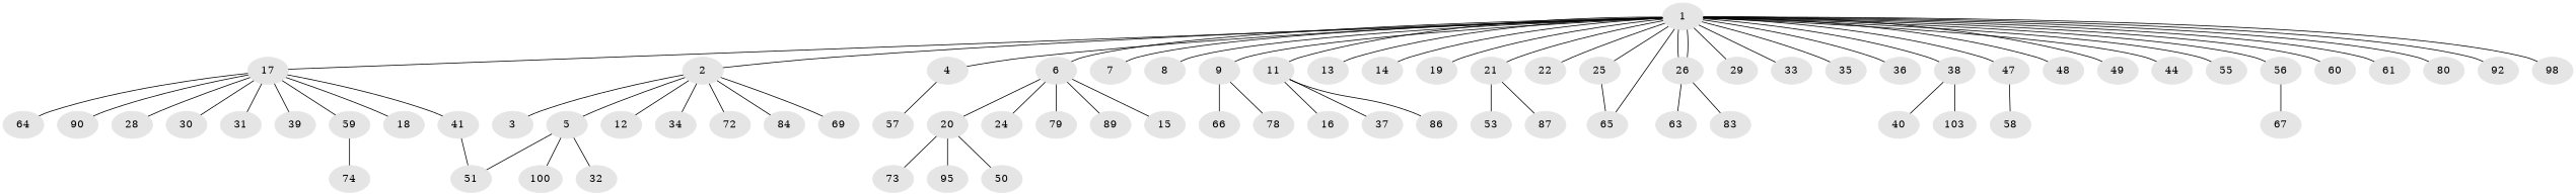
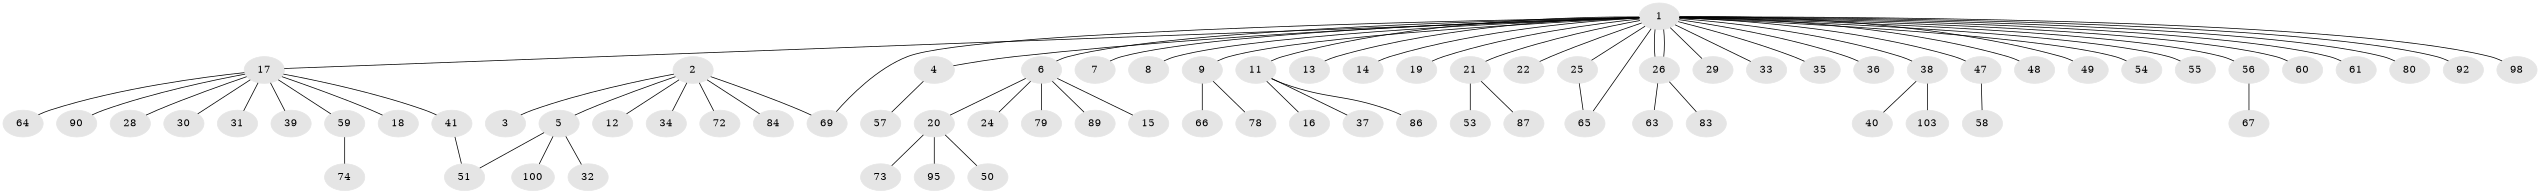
  graph {
    node [color=gray90 style=filled]
    1 [super="+96"]
    2 [super="+75"]
    4 [super="+27"]
    6 [super="+42"]
    7
    8
    9 [super="+10"]
    11 [super="+52"]
    13
    14
    17 [super="+82"]
    19
    21 [super="+23"]
    22
    25 [super="+44"]
    26 [super="+45"]
    29
    33 [super="+62"]
    35
    36
    38 [super="+93"]
    47 [super="+71"]
    48 [super="+68"]
    49
-   54 [label=44]
+   54
    55
    56
    60
    61
    65 [super="+85"]
    80 [super="+88"]
    92
    98
    3
    5
    12 [super="+70"]
    34
    69
    72 [super="+81"]
    84
    57
    15 [super="+43"]
    20 [super="+101"]
    24
    79
    89
    66
    78
    16 [super="+102"]
    37
    86
    18
    28 [super="+94"]
    30 [super="+46"]
    31 [super="+76"]
    39
    41
    59 [super="+77"]
    64
    90
    53
    87
    63
    83
    40
    103
    58
    67
    32 [super="+99"]
    51 [super="+91"]
    100
    50
    73
    95
    74
-   1 -- 2
+   1 -- 69
    1 -- 4
    1 -- 6
    1 -- 7
    1 -- 8
    1 -- 9
    1 -- 11
    1 -- 13
    1 -- 14
    1 -- 17
    1 -- 19
    1 -- 21
    1 -- 22
    1 -- 25
    1 -- 26
    1 -- 26
    1 -- 29
    1 -- 33
    1 -- 35
    1 -- 36
    1 -- 38
    1 -- 47
    1 -- 48
    1 -- 49
    1 -- 54
    1 -- 55
    1 -- 56
    1 -- 60
    1 -- 61
    1 -- 65
    1 -- 80
    1 -- 92
    1 -- 98
    2 -- 3
    2 -- 5
    2 -- 12
    2 -- 34
    2 -- 69
    2 -- 72
    2 -- 84
    4 -- 57
    6 -- 15
    6 -- 20
    6 -- 24
    6 -- 79
    6 -- 89
    9 -- 66
    9 -- 78
    11 -- 16
    11 -- 37
    11 -- 86
    17 -- 18
    17 -- 28
    17 -- 30
    17 -- 31
    17 -- 39
    17 -- 41
    17 -- 59
    17 -- 64
    17 -- 90
    21 -- 53
    21 -- 87
    25 -- 65
    26 -- 63
    26 -- 83
    38 -- 40
    38 -- 103
    47 -- 58
    56 -- 67
    5 -- 32
    5 -- 51
    5 -- 100
    20 -- 50
    20 -- 73
    20 -- 95
    41 -- 51
    59 -- 74
  }
